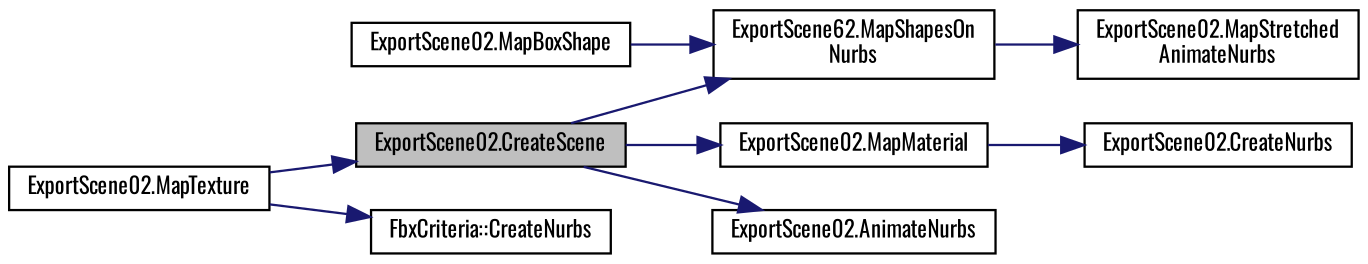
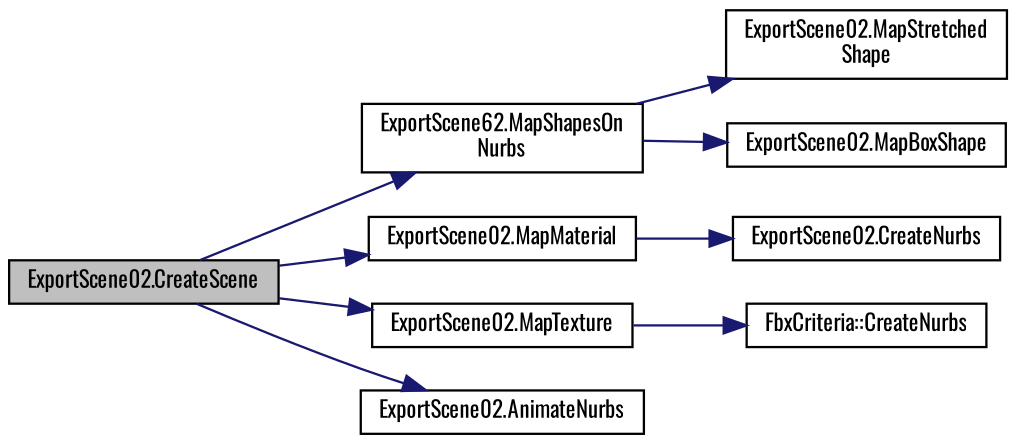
  digraph {
    fontname=Oswald
    rankdir=LR
    node [color=black fillcolor=white fontname=Oswald fontsize=10 shape=record style=filled]
    edge [color=midnightblue fontname=Oswald fontsize=10 labelfontname=Helvetica labelfontsize=10 style=solid]
    n1 [fillcolor=grey75 fontcolor=black height=0.2 label="ExportScene02.CreateScene" width=0.4]
    n2 [height=0.2 label="ExportScene62.MapShapesOn\lNurbs" width=0.4]
    n3 [height=0.2 label="ExportScene02.MapMaterial" width=0.4]
    n4 [height=0.2 label="ExportScene02.MapTexture" width=0.4]
    n5 [height=0.2 label="ExportScene02.AnimateNurbs" width=0.4]
    n6 [height=0.2 label="ExportScene02.CreateNurbs" width=0.4]
-   n7 [height=0.2 label="ExportScene02.MapStretched\lAnimateNurbs" width=0.4]
+   n7 [height=0.2 label="ExportScene02.MapStretched\lShape" width=0.4]
    n8 [height=0.2 label="ExportScene02.MapBoxShape" width=0.4]
    n9 [height=0.2 label="FbxCriteria::CreateNurbs" width=0.4]
    n1 -> n2
    n1 -> n3
-   n4 -> n1
+   n1 -> n4
    n1 -> n5
    n2 -> n7
-   n8 -> n2
+   n2 -> n8
    n3 -> n6
    n4 -> n9
  }
